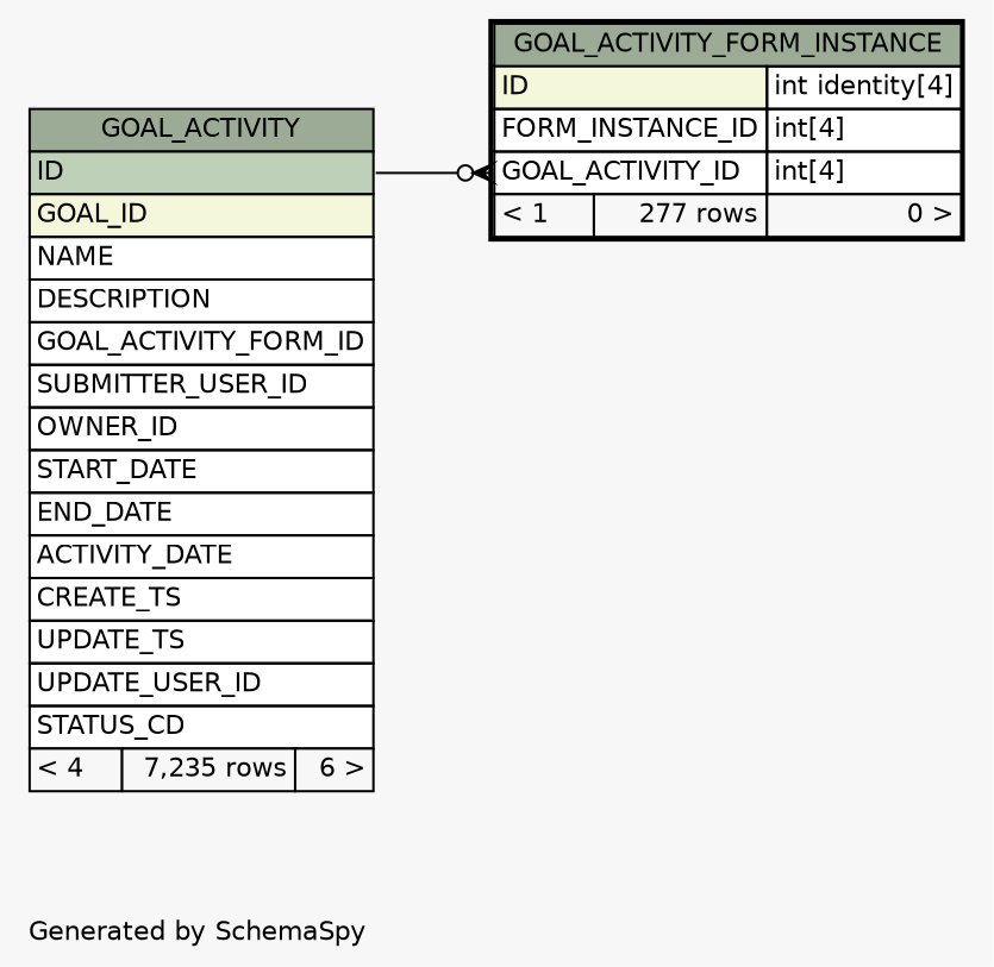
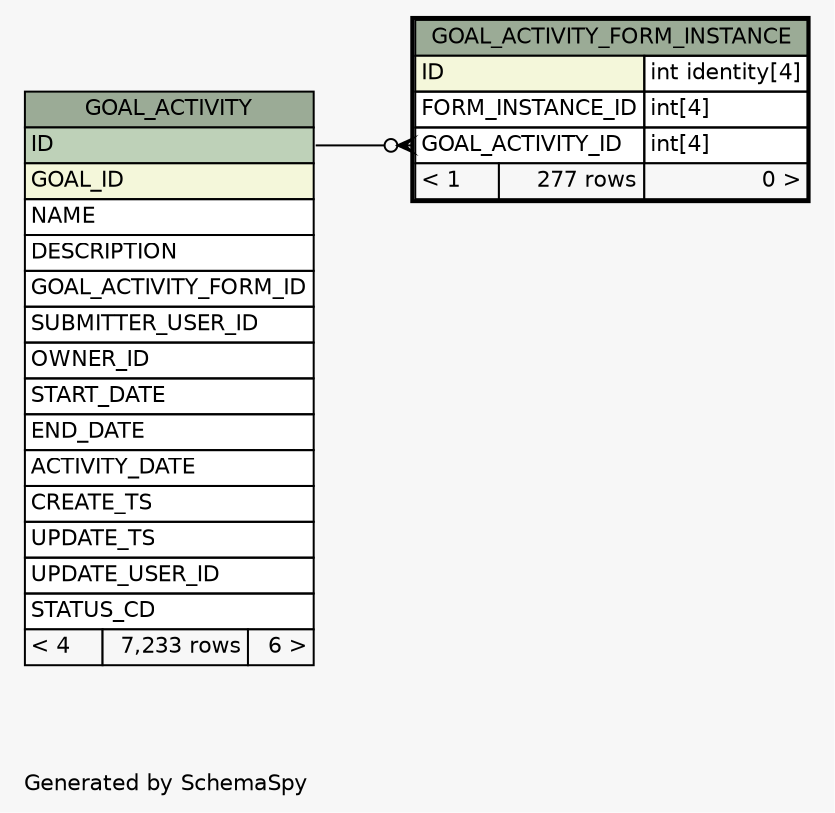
  digraph {
    bgcolor="#f7f7f7"
    fontname=Helvetica
    fontsize=11
    label="\nGenerated by SchemaSpy"
    labeljust=l
    nodesep=0.18
    rankdir=RL
    ranksep=0.46
    node [fontname=Helvetica fontsize=11 shape=plaintext]
    n1 [label=<     <TABLE BORDER="2" CELLBORDER="1" CELLSPACING="0" BGCOLOR="#ffffff">       <TR><TD COLSPAN="3" BGCOLOR="#9bab96" ALIGN="CENTER">GOAL_ACTIVITY_FORM_INSTANCE</TD></TR>       <TR><TD PORT="ID" COLSPAN="2" BGCOLOR="#f4f7da" ALIGN="LEFT">ID</TD><TD PORT="ID.type" ALIGN="LEFT">int identity[4]</TD></TR>       <TR><TD PORT="FORM_INSTANCE_ID" COLSPAN="2" ALIGN="LEFT">FORM_INSTANCE_ID</TD><TD PORT="FORM_INSTANCE_ID.type" ALIGN="LEFT">int[4]</TD></TR>       <TR><TD PORT="GOAL_ACTIVITY_ID" COLSPAN="2" ALIGN="LEFT">GOAL_ACTIVITY_ID</TD><TD PORT="GOAL_ACTIVITY_ID.type" ALIGN="LEFT">int[4]</TD></TR>       <TR><TD ALIGN="LEFT" BGCOLOR="#f7f7f7">&lt; 1</TD><TD ALIGN="RIGHT" BGCOLOR="#f7f7f7">277 rows</TD><TD ALIGN="RIGHT" BGCOLOR="#f7f7f7">0 &gt;</TD></TR>     </TABLE>>]
-   n2 [label=<     <TABLE BORDER="0" CELLBORDER="1" CELLSPACING="0" BGCOLOR="#ffffff">       <TR><TD COLSPAN="3" BGCOLOR="#9bab96" ALIGN="CENTER">GOAL_ACTIVITY</TD></TR>       <TR><TD PORT="ID" COLSPAN="3" BGCOLOR="#bed1b8" ALIGN="LEFT">ID</TD></TR>       <TR><TD PORT="GOAL_ID" COLSPAN="3" BGCOLOR="#f4f7da" ALIGN="LEFT">GOAL_ID</TD></TR>       <TR><TD PORT="NAME" COLSPAN="3" ALIGN="LEFT">NAME</TD></TR>       <TR><TD PORT="DESCRIPTION" COLSPAN="3" ALIGN="LEFT">DESCRIPTION</TD></TR>       <TR><TD PORT="GOAL_ACTIVITY_FORM_ID" COLSPAN="3" ALIGN="LEFT">GOAL_ACTIVITY_FORM_ID</TD></TR>       <TR><TD PORT="SUBMITTER_USER_ID" COLSPAN="3" ALIGN="LEFT">SUBMITTER_USER_ID</TD></TR>       <TR><TD PORT="OWNER_ID" COLSPAN="3" ALIGN="LEFT">OWNER_ID</TD></TR>       <TR><TD PORT="START_DATE" COLSPAN="3" ALIGN="LEFT">START_DATE</TD></TR>       <TR><TD PORT="END_DATE" COLSPAN="3" ALIGN="LEFT">END_DATE</TD></TR>       <TR><TD PORT="ACTIVITY_DATE" COLSPAN="3" ALIGN="LEFT">ACTIVITY_DATE</TD></TR>       <TR><TD PORT="CREATE_TS" COLSPAN="3" ALIGN="LEFT">CREATE_TS</TD></TR>       <TR><TD PORT="UPDATE_TS" COLSPAN="3" ALIGN="LEFT">UPDATE_TS</TD></TR>       <TR><TD PORT="UPDATE_USER_ID" COLSPAN="3" ALIGN="LEFT">UPDATE_USER_ID</TD></TR>       <TR><TD PORT="STATUS_CD" COLSPAN="3" ALIGN="LEFT">STATUS_CD</TD></TR>       <TR><TD ALIGN="LEFT" BGCOLOR="#f7f7f7">&lt; 4</TD><TD ALIGN="RIGHT" BGCOLOR="#f7f7f7">7,235 rows</TD><TD ALIGN="RIGHT" BGCOLOR="#f7f7f7">6 &gt;</TD></TR>     </TABLE>>]
+   n2 [label=<     <TABLE BORDER="0" CELLBORDER="1" CELLSPACING="0" BGCOLOR="#ffffff">       <TR><TD COLSPAN="3" BGCOLOR="#9bab96" ALIGN="CENTER">GOAL_ACTIVITY</TD></TR>       <TR><TD PORT="ID" COLSPAN="3" BGCOLOR="#bed1b8" ALIGN="LEFT">ID</TD></TR>       <TR><TD PORT="GOAL_ID" COLSPAN="3" BGCOLOR="#f4f7da" ALIGN="LEFT">GOAL_ID</TD></TR>       <TR><TD PORT="NAME" COLSPAN="3" ALIGN="LEFT">NAME</TD></TR>       <TR><TD PORT="DESCRIPTION" COLSPAN="3" ALIGN="LEFT">DESCRIPTION</TD></TR>       <TR><TD PORT="GOAL_ACTIVITY_FORM_ID" COLSPAN="3" ALIGN="LEFT">GOAL_ACTIVITY_FORM_ID</TD></TR>       <TR><TD PORT="SUBMITTER_USER_ID" COLSPAN="3" ALIGN="LEFT">SUBMITTER_USER_ID</TD></TR>       <TR><TD PORT="OWNER_ID" COLSPAN="3" ALIGN="LEFT">OWNER_ID</TD></TR>       <TR><TD PORT="START_DATE" COLSPAN="3" ALIGN="LEFT">START_DATE</TD></TR>       <TR><TD PORT="END_DATE" COLSPAN="3" ALIGN="LEFT">END_DATE</TD></TR>       <TR><TD PORT="ACTIVITY_DATE" COLSPAN="3" ALIGN="LEFT">ACTIVITY_DATE</TD></TR>       <TR><TD PORT="CREATE_TS" COLSPAN="3" ALIGN="LEFT">CREATE_TS</TD></TR>       <TR><TD PORT="UPDATE_TS" COLSPAN="3" ALIGN="LEFT">UPDATE_TS</TD></TR>       <TR><TD PORT="UPDATE_USER_ID" COLSPAN="3" ALIGN="LEFT">UPDATE_USER_ID</TD></TR>       <TR><TD PORT="STATUS_CD" COLSPAN="3" ALIGN="LEFT">STATUS_CD</TD></TR>       <TR><TD ALIGN="LEFT" BGCOLOR="#f7f7f7">&lt; 4</TD><TD ALIGN="RIGHT" BGCOLOR="#f7f7f7">7,233 rows</TD><TD ALIGN="RIGHT" BGCOLOR="#f7f7f7">6 &gt;</TD></TR>     </TABLE>>]
    n1 -> n2 [arrowhead=none arrowsize=0.8 arrowtail=crowodot dir=back headport="ID:e" tailport="GOAL_ACTIVITY_ID:w"]
  }
